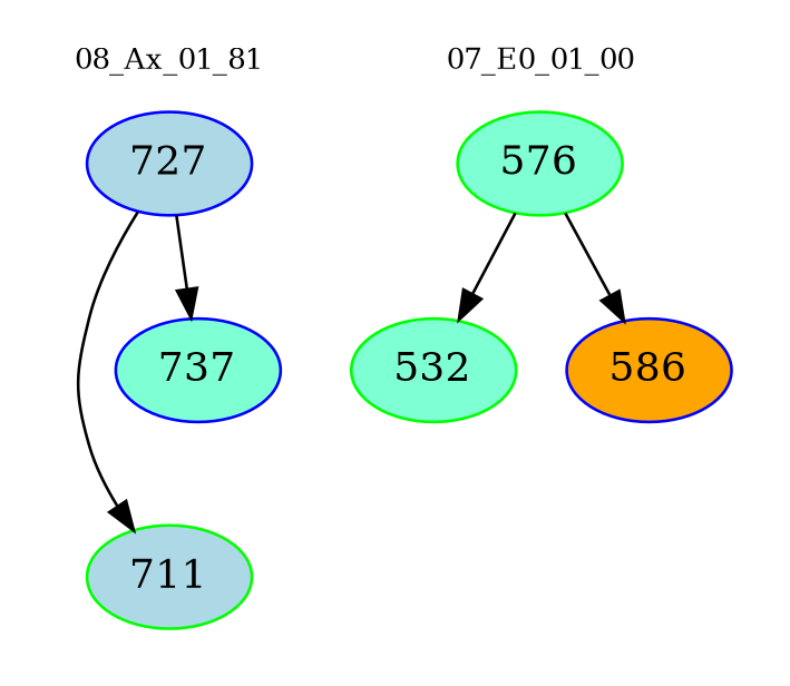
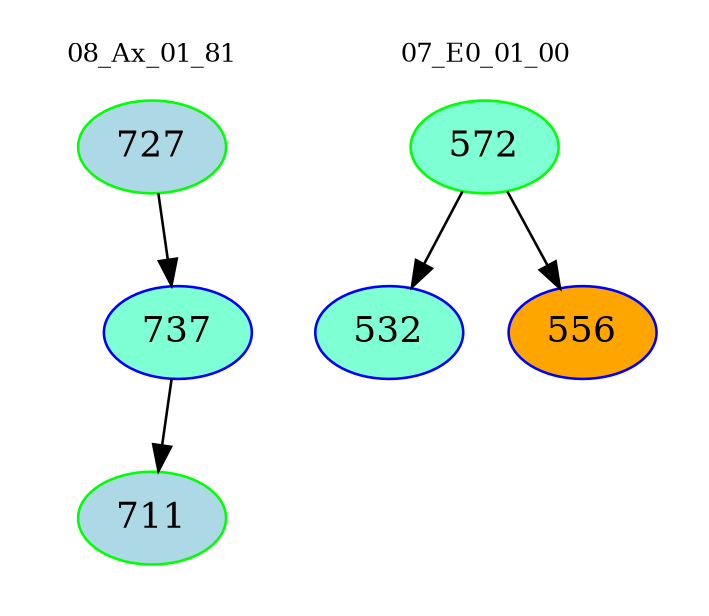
  digraph {
    node [color=green fillcolor=aquamarine style=filled]
    edge [color=black]
-   n1 [color=blue fillcolor=lightblue label=727]
+   n1 [fillcolor=lightblue label=727]
    n2 [fillcolor=lightblue label=711]
    n3 [color=blue label=737]
-   n4 [label=576]
-   n5 [label=532]
-   n6 [color=blue fillcolor=orange label=586]
+   n4 [label=572]
+   n5 [color=blue label=532]
+   n6 [color=blue fillcolor=orange label=556]
    subgraph cluster_1 {
      color=white
      fontsize=10
      label="08_Ax_01_81"
      n1
      n2
      n3
    }
    subgraph cluster_2 {
      color=white
      fontsize=10
      label="07_E0_01_00"
      n4
      n5
      n6
    }
-   n1 -> n2
+   n3 -> n2
    n1 -> n3
    n4 -> n5
    n4 -> n6
  }
